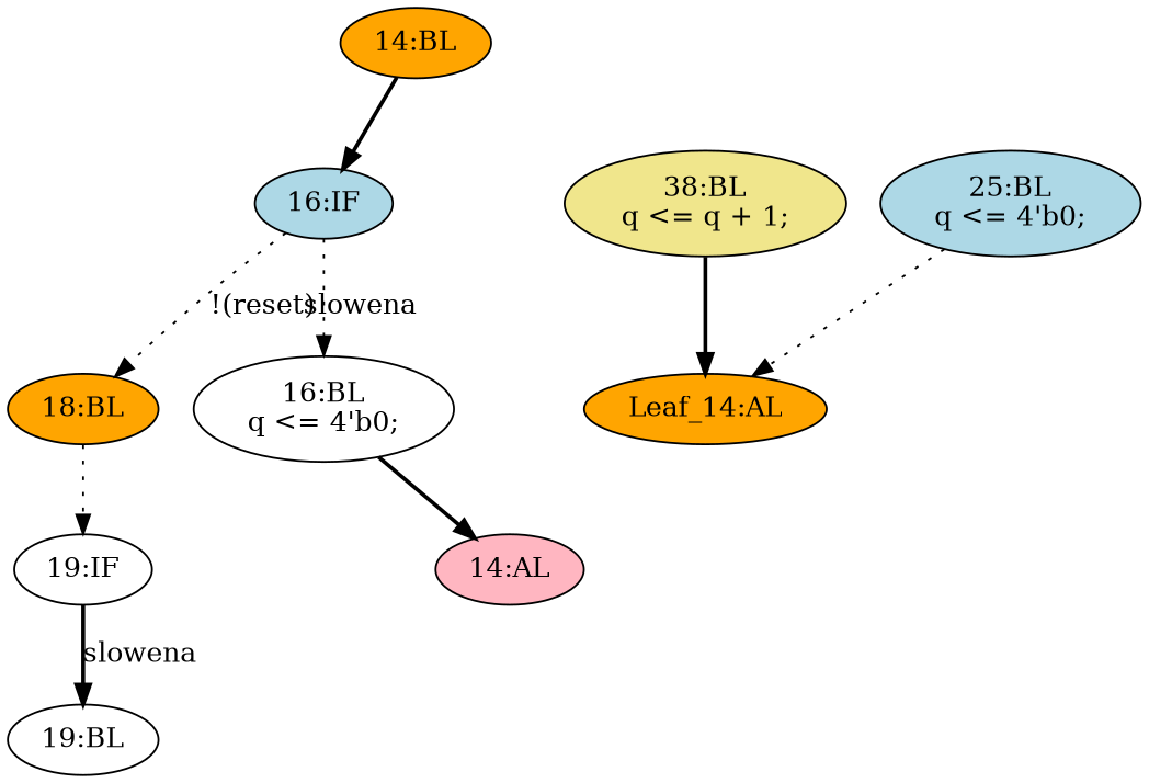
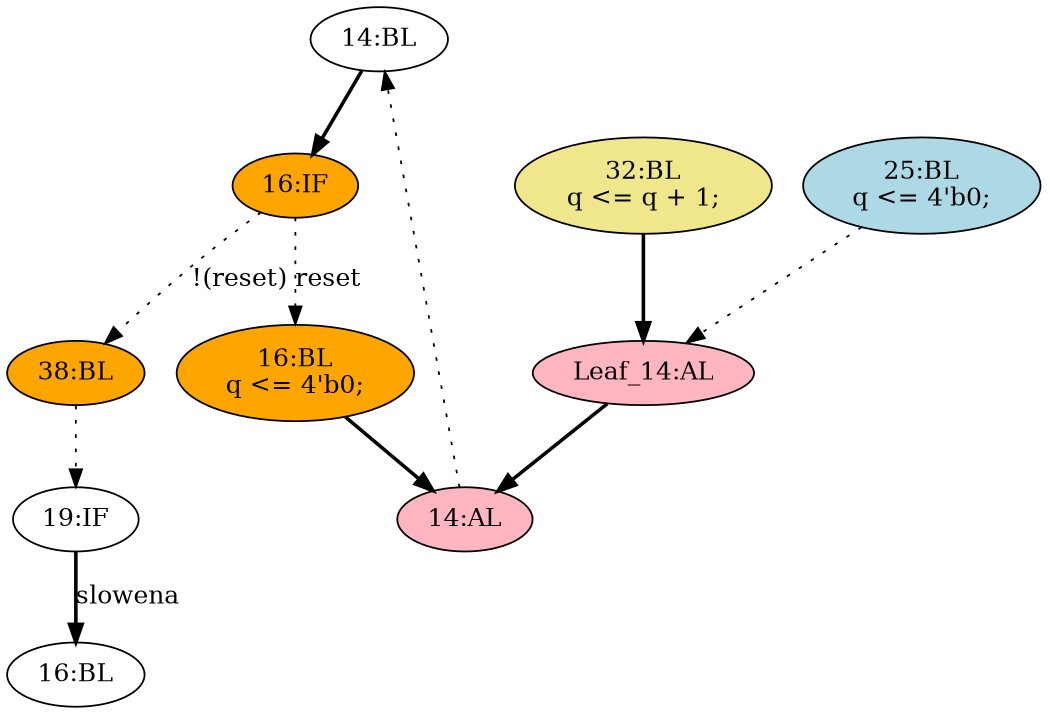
  strict digraph {
    node [fillcolor=white statements="[]" style=filled typ=Block]
    edge [cond="[]" lineno=None style=bold]
-   n1 [ast="<pyverilog.vparser.ast.Block object at 0x7fa0cbab5690>" fillcolor=orange label="14:BL"]
-   n2 [ast="<pyverilog.vparser.ast.IfStatement object at 0x7fa0cb796bd0>" fillcolor=lightblue label="16:IF" typ=IfStatement]
-   n3 [ast="<pyverilog.vparser.ast.Block object at 0x7fa0cb7e3110>" fillcolor=orange label="18:BL"]
-   n4 [ast="<pyverilog.vparser.ast.Block object at 0x7fa0cbab5e10>" label="16:BL\nq <= 4'b0;" statements="[<pyverilog.vparser.ast.NonblockingSubstitution object at 0x7fa0cb796810>]"]
+   n1 [ast="<pyverilog.vparser.ast.Block object at 0x7fa0cbab5690>" label="14:BL"]
+   n2 [ast="<pyverilog.vparser.ast.IfStatement object at 0x7fa0cb796bd0>" fillcolor=orange label="16:IF" typ=IfStatement]
+   n3 [ast="<pyverilog.vparser.ast.Block object at 0x7fa0cb7e3110>" fillcolor=orange label="38:BL"]
+   n4 [ast="<pyverilog.vparser.ast.Block object at 0x7fa0cbab5e10>" fillcolor=orange label="16:BL\nq <= 4'b0;" statements="[<pyverilog.vparser.ast.NonblockingSubstitution object at 0x7fa0cb796810>]"]
    n5 [ast="<pyverilog.vparser.ast.IfStatement object at 0x7fa0cb7e33d0>" label="19:IF" typ=IfStatement]
    n6 [ast="<pyverilog.vparser.ast.Always object at 0x7fa0cb783fd0>" clk_sens=True fillcolor=lightpink label="14:AL" sens="['clk']" typ=Always use_var="['reset', 'q', 'slowena']"]
-   n7 [ast="<pyverilog.vparser.ast.Block object at 0x7fa0cb7e3e10>" label="19:BL"]
-   n8 [ast="<pyverilog.vparser.ast.Block object at 0x7fa0cb7f1550>" fillcolor=khaki label="38:BL\nq <= q + 1;" statements="[<pyverilog.vparser.ast.NonblockingSubstitution object at 0x7fa0cb7fd4d0>]"]
-   n9 [def_var="['q']" fillcolor=orange label="Leaf_14:AL" statements="" typ=""]
+   n7 [ast="<pyverilog.vparser.ast.Block object at 0x7fa0cb7e3e10>" label="16:BL"]
+   n8 [ast="<pyverilog.vparser.ast.Block object at 0x7fa0cb7f1550>" fillcolor=khaki label="32:BL\nq <= q + 1;" statements="[<pyverilog.vparser.ast.NonblockingSubstitution object at 0x7fa0cb7fd4d0>]"]
+   n9 [def_var="['q']" fillcolor=lightpink label="Leaf_14:AL" statements="" typ=""]
    n10 [ast="<pyverilog.vparser.ast.Block object at 0x7fa0cb78ecd0>" fillcolor=lightblue label="25:BL\nq <= 4'b0;" statements="[<pyverilog.vparser.ast.NonblockingSubstitution object at 0x7fa0cb7f1150>]"]
    n1 -> n2
    n2 -> n3 [cond="['reset']" label="!(reset)" lineno=16 style=dotted]
-   n2 -> n4 [cond="['reset']" label=slowena lineno=16 style=dotted]
+   n2 -> n4 [cond="['reset']" label=reset lineno=16 style=dotted]
    n3 -> n5 [style=dotted]
    n4 -> n6
    n5 -> n7 [cond="['slowena']" label=slowena lineno=19]
+   n6 -> n1 [style=dotted]
    n8 -> n9
+   n9 -> n6 [cond="" lineno=""]
    n10 -> n9 [style=dotted]
  }
